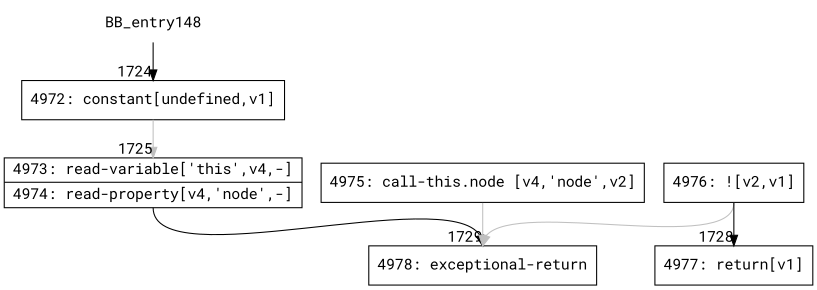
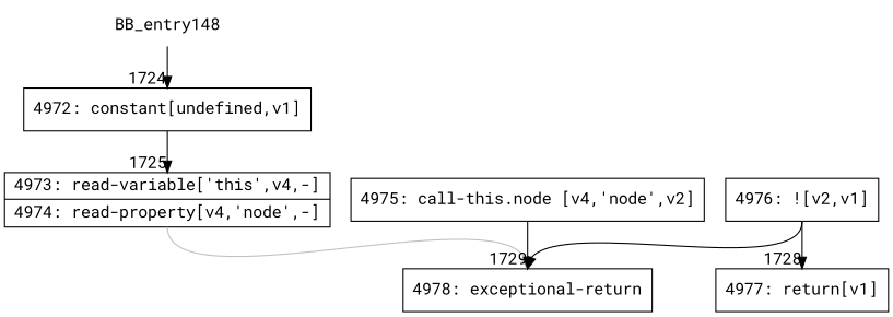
  digraph {
    fontname="Roboto Mono"
    rankdir=TD
    node [fontname="Roboto Mono" shape=record]
    edge [fontname="Roboto Mono" headport=n tailport=s]
    n1 [label=BB_entry148 shape=none]
    n2 [label="{4972: constant[undefined,v1]}"]
    n3 [label="{4973: read-variable['this',v4,-]|4974: read-property[v4,'node',-]}"]
    n4 [label="{4978: exceptional-return}"]
    n5 [label="{4975: call-this.node [v4,'node',v2]}"]
    n6 [label="{4976: ![v2,v1]}"]
    n7 [label="{4977: return[v1]}"]
    n1 -> n2 [headlabel="    1724"]
-   n2 -> n3 [headlabel="      1725" color=gray]
-   n3 -> n4 [color=black headlabel="      1729"]
-   n5 -> n4 [color=gray]
-   n6 -> n4 [color=gray]
+   n2 -> n3 [headlabel="      1725"]
+   n3 -> n4 [color=gray headlabel="      1729"]
+   n5 -> n4 [color=black]
+   n6 -> n4 [color=black]
    n6 -> n7 [headlabel="      1728"]
  }
